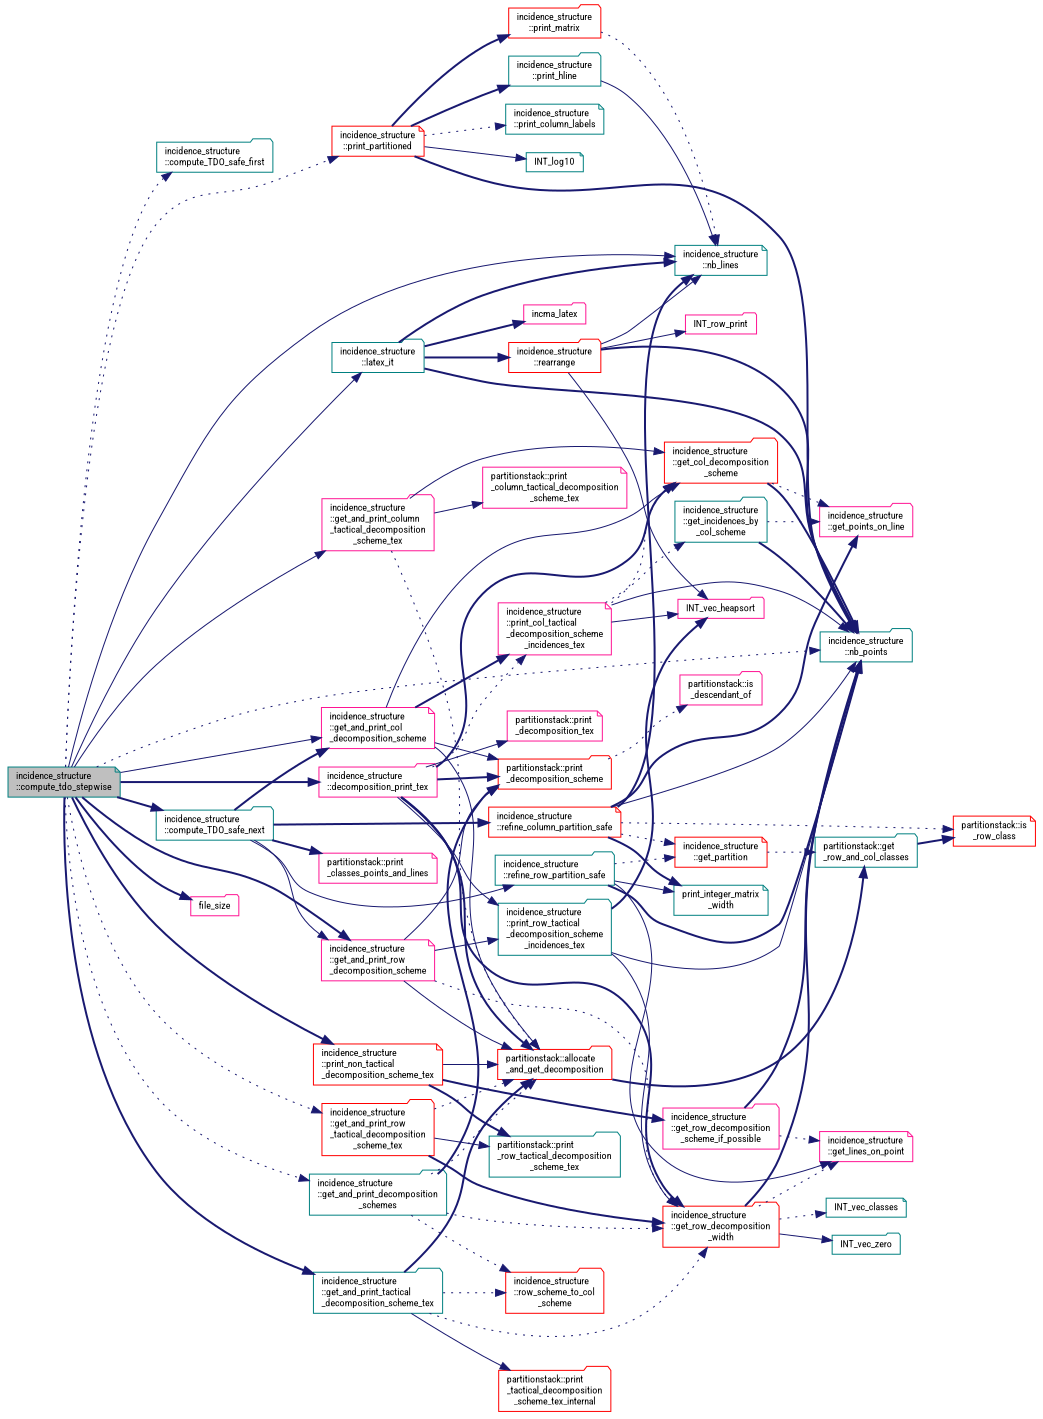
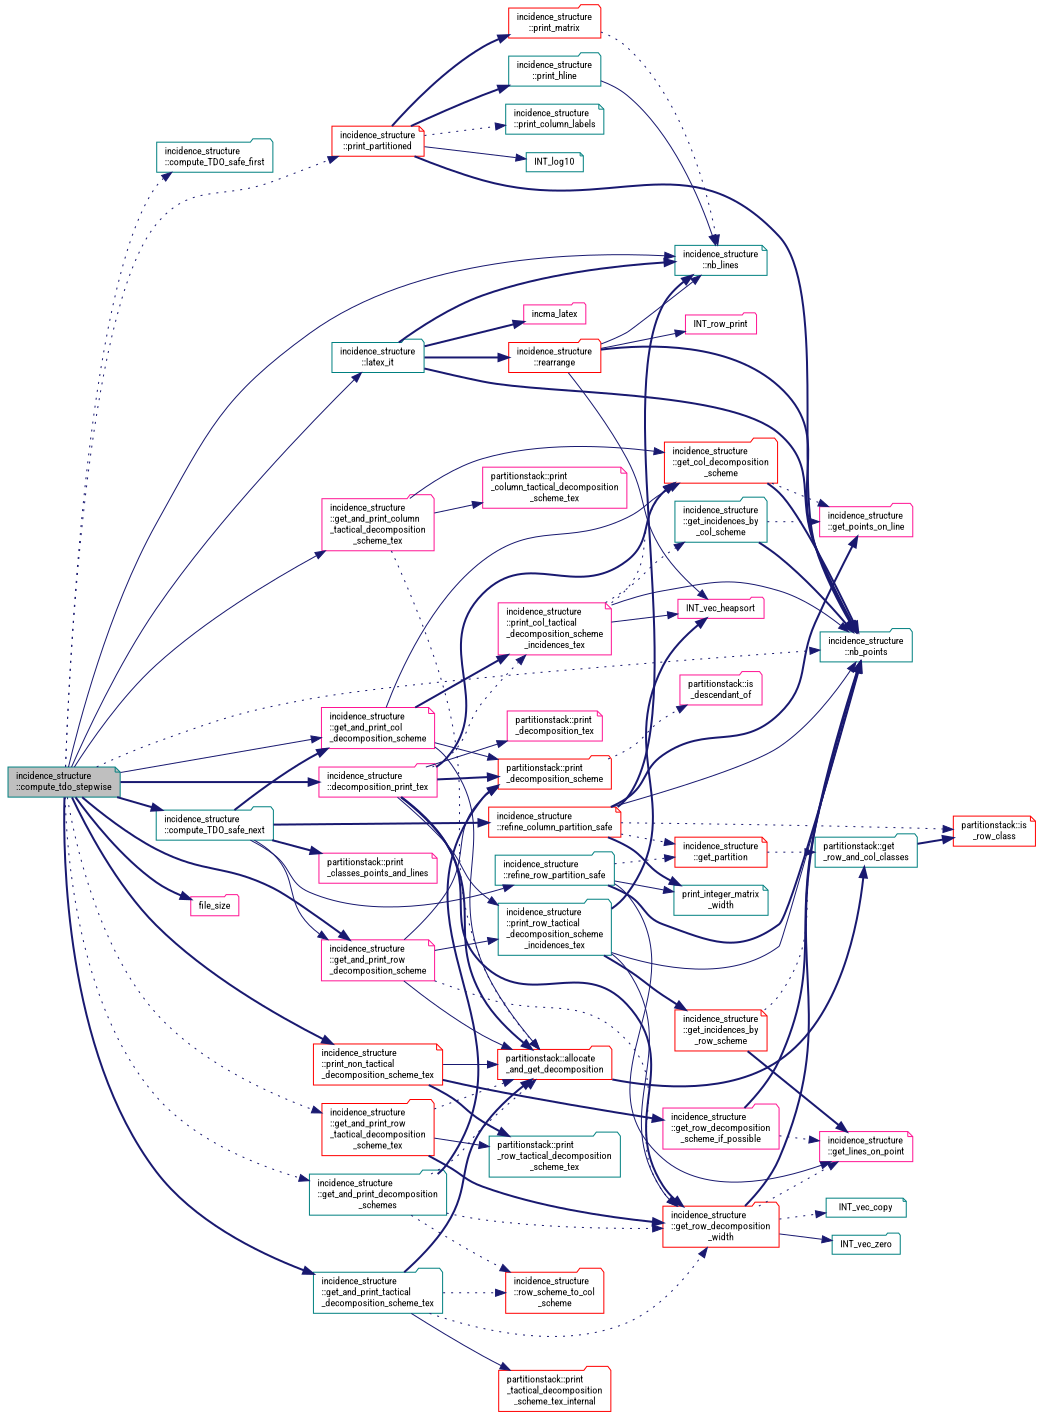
  digraph {
    fontname="Roboto Condensed"
    rankdir=LR
    node [color=teal fillcolor=white fontname="Roboto Condensed" fontsize=10 shape=folder style=filled]
    edge [color=midnightblue fontname="Roboto Condensed" fontsize=10 labelfontname=Helvetica labelfontsize=10 style=bold]
    n1 [fillcolor=grey75 fontcolor=black height=0.2 label="incidence_structure\l::compute_tdo_stepwise" shape=note width=0.4]
    n2 [height=0.2 label="incidence_structure\l::compute_TDO_safe_first" width=0.4]
    n3 [color=red height=0.2 label="incidence_structure\l::print_non_tactical\l_decomposition_scheme_tex" shape=note width=0.4]
    n4 [height=0.2 label="incidence_structure\l::nb_points" width=0.4]
    n5 [color=deeppink height=0.2 label="incidence_structure\l::get_and_print_col\l_decomposition_scheme" shape=note width=0.4]
    n6 [color=deeppink height=0.2 label="incidence_structure\l::get_and_print_column\l_tactical_decomposition\l_scheme_tex" width=0.4]
    n7 [color=deeppink height=0.2 label="incidence_structure\l::get_and_print_row\l_decomposition_scheme" shape=note width=0.4]
    n8 [color=red height=0.2 label="incidence_structure\l::get_and_print_row\l_tactical_decomposition\l_scheme_tex" width=0.4]
    n9 [height=0.2 label="incidence_structure\l::latex_it" width=0.4]
    n10 [height=0.2 label="incidence_structure\l::nb_lines" shape=note width=0.4]
    n11 [color=deeppink height=0.2 label="incidence_structure\l::decomposition_print_tex" width=0.4]
    n12 [color=deeppink height=0.2 label=file_size width=0.4]
    n13 [height=0.2 label="incidence_structure\l::compute_TDO_safe_next" width=0.4]
    n14 [color=red height=0.2 label="incidence_structure\l::print_partitioned" shape=note width=0.4]
    n15 [height=0.2 label="incidence_structure\l::get_and_print_decomposition\l_schemes" width=0.4]
    n16 [height=0.2 label="incidence_structure\l::get_and_print_tactical\l_decomposition_scheme_tex" width=0.4]
    n17 [color=red height=0.2 label="partitionstack::allocate\l_and_get_decomposition" width=0.4]
    n18 [color=deeppink height=0.2 label="incidence_structure\l::get_row_decomposition\l_scheme_if_possible" width=0.4]
    n19 [height=0.2 label="partitionstack::print\l_row_tactical_decomposition\l_scheme_tex" width=0.4]
    n20 [color=red height=0.2 label="incidence_structure\l::get_col_decomposition\l_scheme" width=0.4]
    n21 [color=red height=0.2 label="partitionstack::print\l_decomposition_scheme" width=0.4]
    n22 [color=deeppink height=0.2 label="incidence_structure\l::print_col_tactical\l_decomposition_scheme\l_incidences_tex" shape=note width=0.4]
    n23 [color=deeppink height=0.2 label="partitionstack::print\l_column_tactical_decomposition\l_scheme_tex" shape=note width=0.4]
    n24 [color=red height=0.2 label="incidence_structure\l::get_row_decomposition\l_width" width=0.4]
    n25 [height=0.2 label="incidence_structure\l::print_row_tactical\l_decomposition_scheme\l_incidences_tex" width=0.4]
    n26 [color=red height=0.2 label="incidence_structure\l::rearrange" width=0.4]
    n27 [color=deeppink height=0.2 label=incma_latex width=0.4]
    n28 [color=deeppink height=0.2 label="partitionstack::print\l_decomposition_tex" shape=note width=0.4]
    n29 [color=red height=0.2 label="incidence_structure\l::refine_column_partition_safe" shape=note width=0.4]
    n30 [height=0.2 label="incidence_structure\l::refine_row_partition_safe" width=0.4]
    n31 [color=deeppink height=0.2 label="partitionstack::print\l_classes_points_and_lines" shape=note width=0.4]
    n32 [height=0.2 label=INT_log10 shape=note width=0.4]
    n33 [height=0.2 label="incidence_structure\l::print_column_labels" shape=note width=0.4]
    n34 [height=0.2 label="incidence_structure\l::print_hline" width=0.4]
    n35 [color=red height=0.2 label="incidence_structure\l::print_matrix" width=0.4]
    n36 [color=red height=0.2 label="incidence_structure\l::row_scheme_to_col\l_scheme" width=0.4]
    n37 [color=red height=0.2 label="partitionstack::print\l_tactical_decomposition\l_scheme_tex_internal" width=0.4]
    n38 [height=0.2 label="partitionstack::get\l_row_and_col_classes" width=0.4]
    n39 [color=deeppink height=0.2 label="incidence_structure\l::get_lines_on_point" shape=note width=0.4]
    n40 [color=red height=0.2 label="partitionstack::is\l_row_class" shape=note width=0.4]
    n41 [color=deeppink height=0.2 label="incidence_structure\l::get_points_on_line" width=0.4]
    n42 [color=deeppink height=0.2 label="partitionstack::is\l_descendant_of" width=0.4]
    n43 [height=0.2 label="incidence_structure\l::get_incidences_by\l_col_scheme" width=0.4]
    n44 [color=deeppink height=0.2 label=INT_vec_heapsort width=0.4]
    n45 [height=0.2 label=INT_vec_zero width=0.4]
-   n46 [height=0.2 label=INT_vec_classes shape=note width=0.4]
+   n46 [height=0.2 label=INT_vec_copy shape=note width=0.4]
+   n47 [color=red height=0.2 label="incidence_structure\l::get_incidences_by\l_row_scheme" shape=note width=0.4]
    n48 [color=deeppink height=0.2 label=INT_row_print width=0.4]
    n49 [color=red height=0.2 label="incidence_structure\l::get_partition" shape=note width=0.4]
    n50 [height=0.2 label="print_integer_matrix\l_width" shape=note width=0.4]
    n1 -> n2 [style=dotted]
    n1 -> n3
    n1 -> n4 [style=dotted]
    n1 -> n5 [style=solid]
    n1 -> n6 [style=solid]
    n1 -> n7
    n1 -> n8 [style=dotted]
    n1 -> n9 [style=solid]
    n1 -> n10 [style=solid]
    n1 -> n11
    n1 -> n12
    n1 -> n13
    n1 -> n14 [style=dotted]
    n1 -> n15 [style=dotted]
    n1 -> n16
    n3 -> n17 [style=solid]
    n3 -> n18
    n3 -> n19
    n5 -> n17 [style=solid]
    n5 -> n20 [style=solid]
    n5 -> n21 [style=solid]
    n5 -> n22
    n6 -> n17 [style=dotted]
    n6 -> n20 [style=solid]
    n6 -> n23 [style=solid]
    n7 -> n17 [style=solid]
    n7 -> n21 [style=solid]
    n7 -> n24 [style=dotted]
    n7 -> n25 [style=solid]
    n8 -> n17 [style=dotted]
    n8 -> n19 [style=solid]
    n8 -> n24
    n9 -> n4
    n9 -> n10
    n9 -> n26
    n9 -> n27
    n11 -> n17
    n11 -> n20
    n11 -> n21
    n11 -> n22 [style=dotted]
    n11 -> n24
    n11 -> n25 [style=solid]
    n11 -> n28 [style=solid]
    n13 -> n5
    n13 -> n7 [style=solid]
    n13 -> n29
    n13 -> n30 [style=solid]
    n13 -> n31
    n14 -> n4
    n14 -> n32 [style=solid]
    n14 -> n33 [style=dotted]
    n14 -> n34
    n14 -> n35
    n15 -> n17 [style=dotted]
    n15 -> n21
    n15 -> n24 [style=dotted]
    n15 -> n36 [style=dotted]
    n16 -> n17
    n16 -> n24 [style=dotted]
    n16 -> n36 [style=dotted]
    n16 -> n37 [style=solid]
    n17 -> n38
    n18 -> n4
    n18 -> n39 [style=dotted]
    n20 -> n4
    n20 -> n41 [style=dotted]
    n21 -> n42 [style=dotted]
    n22 -> n4 [style=solid]
    n22 -> n20 [style=dotted]
    n22 -> n43 [style=dotted]
    n22 -> n44 [style=solid]
    n24 -> n4
    n24 -> n39 [style=dotted]
    n24 -> n45 [style=solid]
    n24 -> n46 [style=dotted]
    n25 -> n4 [style=solid]
    n25 -> n24 [style=solid]
    n25 -> n44
+   n25 -> n47
    n26 -> n4
    n26 -> n10 [style=solid]
    n26 -> n44 [style=solid]
    n26 -> n48 [style=solid]
    n29 -> n4 [style=solid]
    n29 -> n10
    n29 -> n40 [style=dotted]
    n29 -> n41
    n29 -> n49 [style=dotted]
    n29 -> n50
    n30 -> n4
    n30 -> n39 [style=solid]
    n30 -> n49 [style=dotted]
    n30 -> n50 [style=solid]
    n34 -> n10 [style=solid]
    n35 -> n10 [style=dotted]
    n38 -> n40
    n43 -> n4
    n43 -> n41 [style=dotted]
+   n47 -> n4 [style=dotted]
+   n47 -> n39
    n49 -> n38 [style=dotted]
  }
